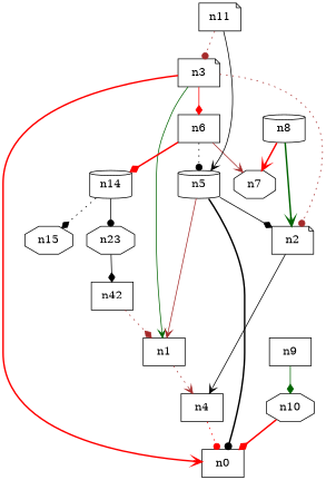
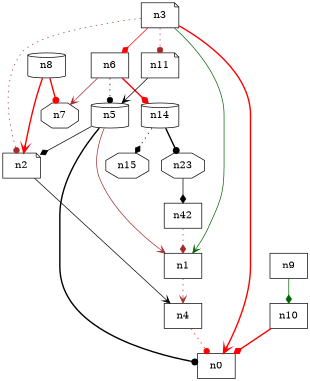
  digraph {
    node [shape=box]
    edge [arrowhead=vee color=black style=solid]
    n1
    n4
    n0
    n2 [shape=note]
    n3 [shape=note]
    n6
    n11 [shape=note]
    n5 [shape=cylinder]
    n7 [shape=octagon]
    n14 [shape=cylinder]
    n13 [label=n23 shape=octagon]
    n15 [shape=octagon]
-   n10 [shape=octagon]
+   n10
    n9
    n12 [label=n42]
    n8 [shape=cylinder]
    n1 -> n4 [color=brown style=dotted]
    n4 -> n0 [arrowhead=dot color=red style=dotted]
    n2 -> n4
    n3 -> n1 [color=darkgreen]
    n3 -> n0 [color=red style=bold]
    n3 -> n2 [arrowhead=dot color=brown style=dotted]
    n3 -> n6 [arrowhead=diamond color=red]
-   n11 -> n3 [arrowhead=dot color=brown style=dotted]
+   n3 -> n11 [arrowhead=dot color=brown style=dotted]
    n6 -> n5 [arrowhead=dot style=dotted]
    n6 -> n7 [color=brown]
    n6 -> n14 [arrowhead=diamond color=red style=bold]
    n11 -> n5
    n5 -> n1 [color=brown]
    n5 -> n0 [arrowhead=dot style=bold]
    n5 -> n2 [arrowhead=diamond]
-   n14 -> n13 [arrowhead=dot]
+   n14 -> n13 [arrowhead=dot style=bold]
    n14 -> n15 [arrowhead=diamond style=dotted]
    n13 -> n12 [arrowhead=diamond]
    n10 -> n0 [arrowhead=diamond color=red style=bold]
    n9 -> n10 [arrowhead=diamond color=darkgreen]
    n12 -> n1 [arrowhead=diamond color=brown style=dotted]
-   n8 -> n2 [color=darkgreen style=bold]
-   n8 -> n7 [color=red style=bold]
+   n8 -> n2 [color=red style=bold]
+   n8 -> n7 [arrowhead=dot color=red style=bold]
  }
